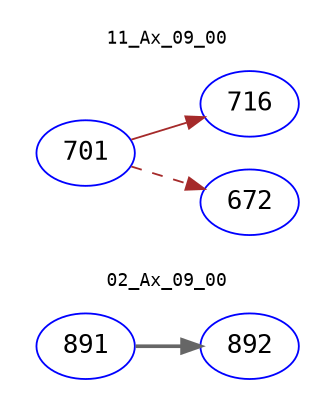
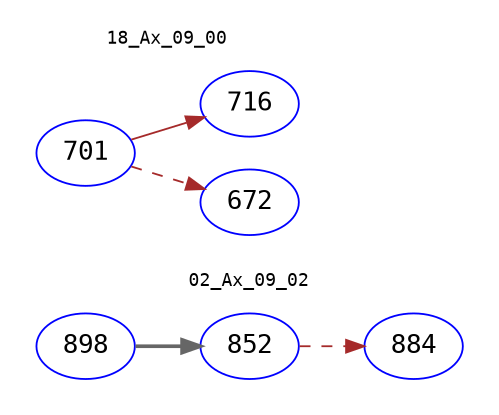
  digraph {
    fontname="DejaVu Sans Mono"
    rankdir=LR
    node [color=blue fontname="DejaVu Sans Mono"]
    edge [color=brown fontname="DejaVu Sans Mono" style=dashed]
-   n1 [label=892]
-   n3 [label=891]
+   n1 [label=852]
+   n2 [label=884]
+   n3 [label=898]
    n4 [label=701]
    n5 [label=672]
    n6 [label=716]
    subgraph cluster_1 {
      color=white
      fontsize=10
-     label="02_Ax_09_00"
+     label="02_Ax_09_02"
      n1
+     n2
      n3
    }
    subgraph cluster_2 {
      color=white
      fontsize=10
-     label="11_Ax_09_00"
+     label="18_Ax_09_00"
      n4
      n5
      n6
    }
+   n1 -> n2
    n3 -> n1 [color=gray40 style=bold]
    n4 -> n5
    n4 -> n6 [style=solid]
  }
